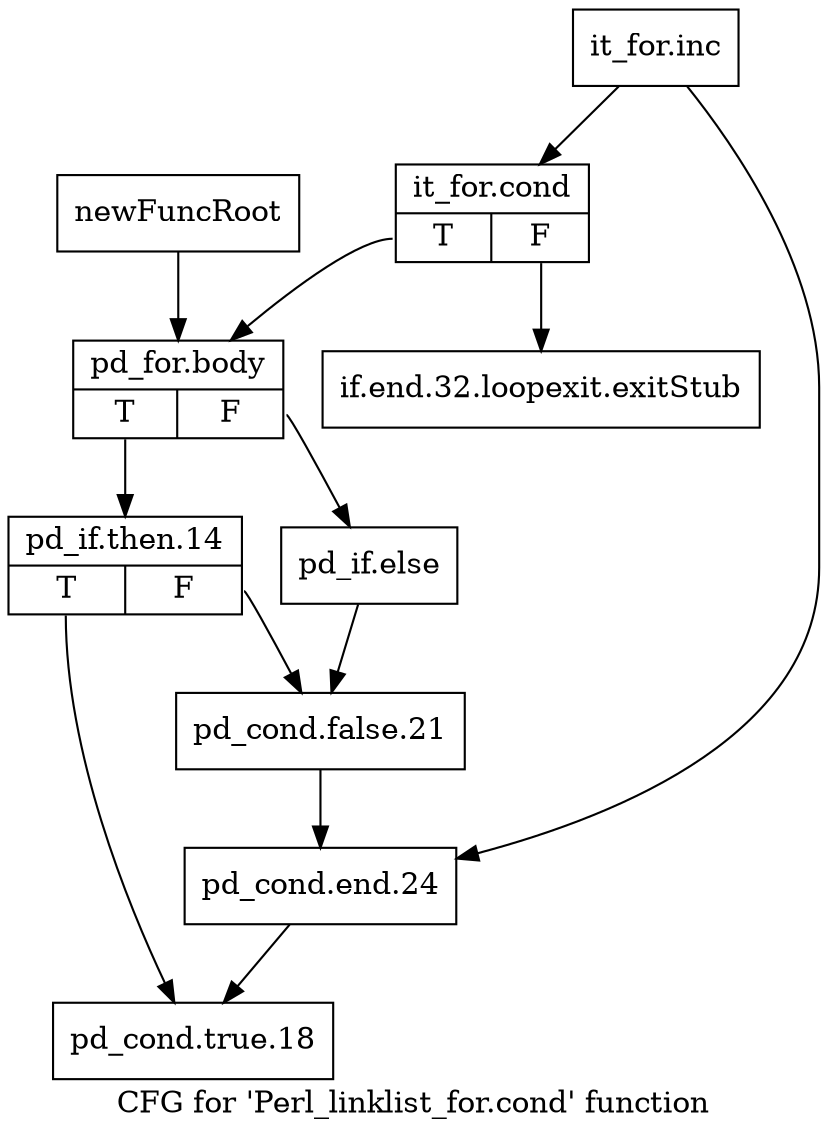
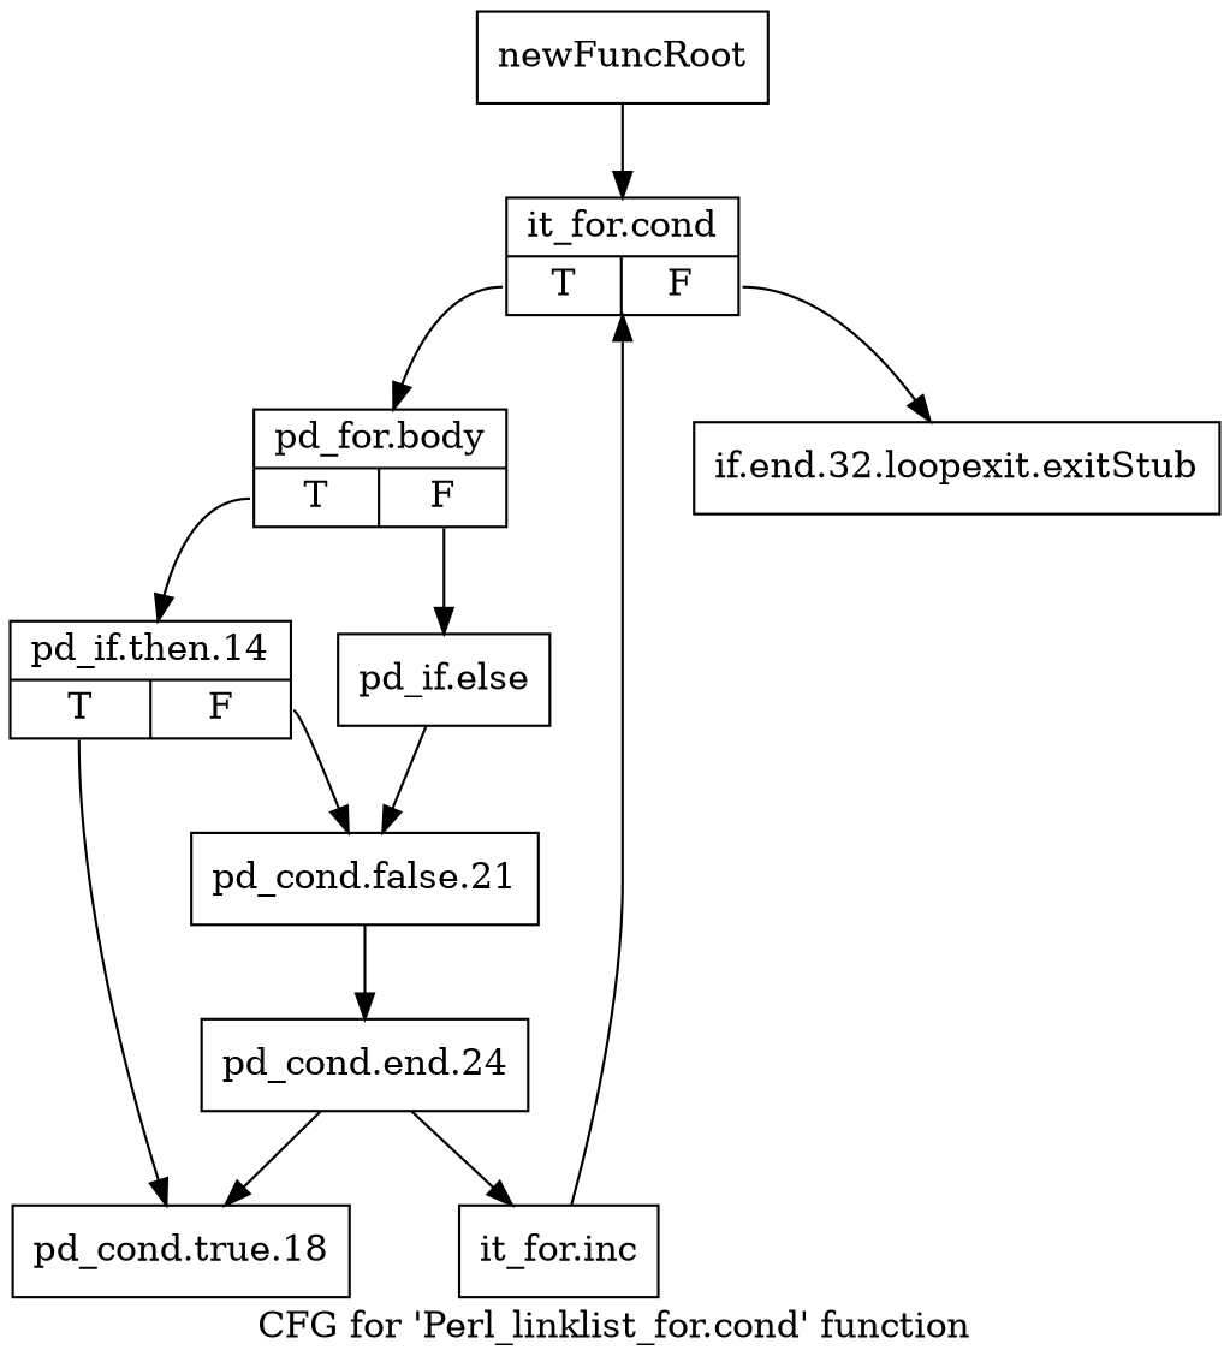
  digraph {
    label="CFG for 'Perl_linklist_for.cond' function"
    node [shape=record]
    n1 [label="{newFuncRoot}"]
    n2 [label="{it_for.cond|{<s0>T|<s1>F}}"]
    n3 [label="{if.end.32.loopexit.exitStub}"]
    n4 [label="{pd_for.body|{<s0>T|<s1>F}}"]
    n5 [label="{pd_if.then.14|{<s0>T|<s1>F}}"]
    n6 [label="{pd_if.else}"]
    n7 [label="{pd_cond.true.18}"]
    n8 [label="{pd_cond.false.21}"]
    n9 [label="{pd_cond.end.24}"]
    n10 [label="{it_for.inc}"]
-   n1 -> n4
+   n1 -> n2
    n2 -> n3 [tailport=s1]
    n2 -> n4 [tailport=s0]
    n4 -> n5 [tailport=s0]
    n4 -> n6 [tailport=s1]
    n5 -> n7 [tailport=s0]
    n5 -> n8 [tailport=s1]
    n6 -> n8
    n8 -> n9
    n9 -> n7
-   n10 -> n9
+   n9 -> n10
    n10 -> n2
  }
